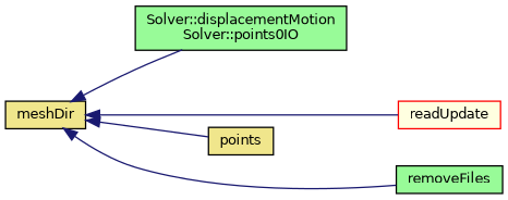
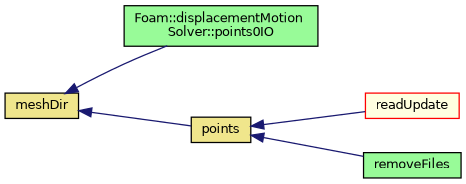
  digraph {
    fontname="DejaVu Sans"
    rankdir=LR
    node [color=black fillcolor=khaki fontname="DejaVu Sans" fontsize=10 shape=record style=filled]
    edge [color=midnightblue dir=back fontname="DejaVu Sans" fontsize=10 labelfontname=FreeSans labelfontsize=10 style=solid]
    n1 [fontcolor=black height=0.2 label=meshDir width=0.4]
-   n2 [fillcolor=palegreen height=0.2 label="Solver::displacementMotion\lSolver::points0IO" width=0.4]
+   n2 [fillcolor=palegreen height=0.2 label="Foam::displacementMotion\lSolver::points0IO" width=0.4]
    n3 [height=0.2 label=points width=0.4]
    n4 [color=red fillcolor=lightyellow height=0.2 label=readUpdate width=0.4]
    n5 [fillcolor=palegreen height=0.2 label=removeFiles width=0.4]
    n1 -> n2
    n1 -> n3
-   n1 -> n4
-   n1 -> n5
+   n3 -> n4
+   n3 -> n5
  }
